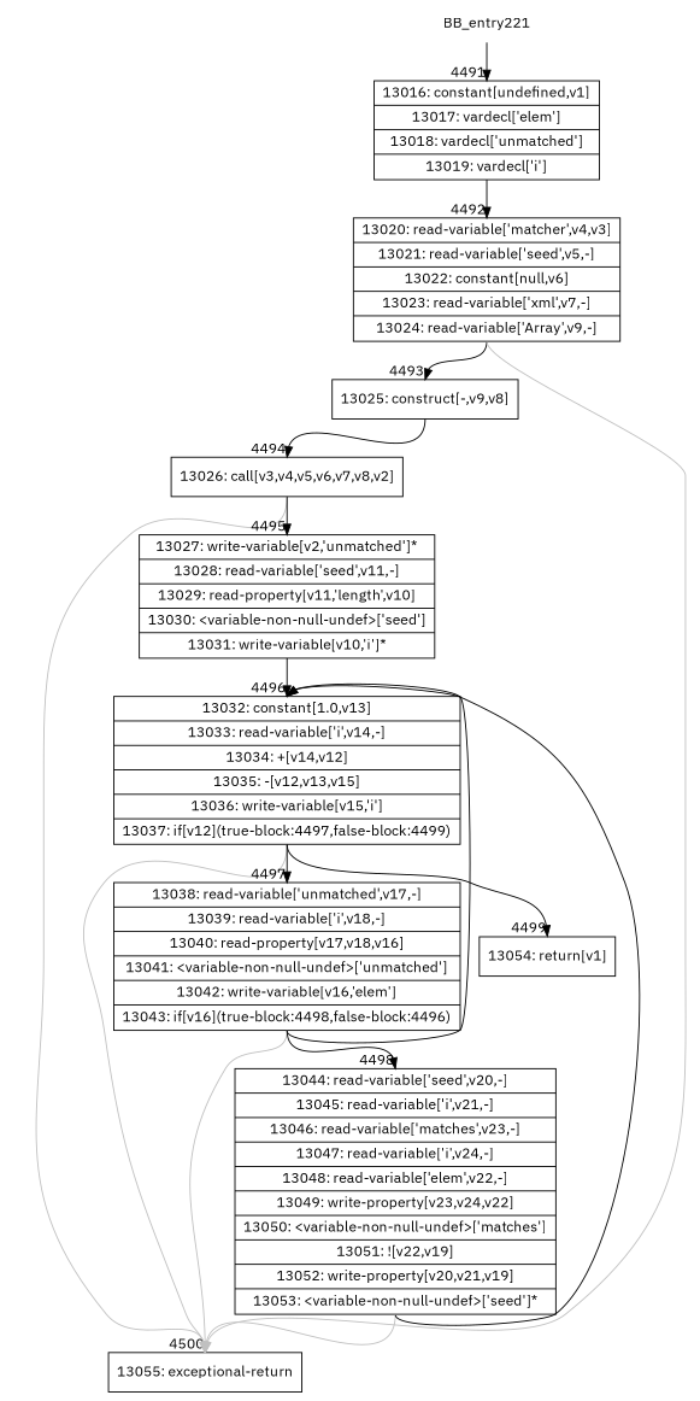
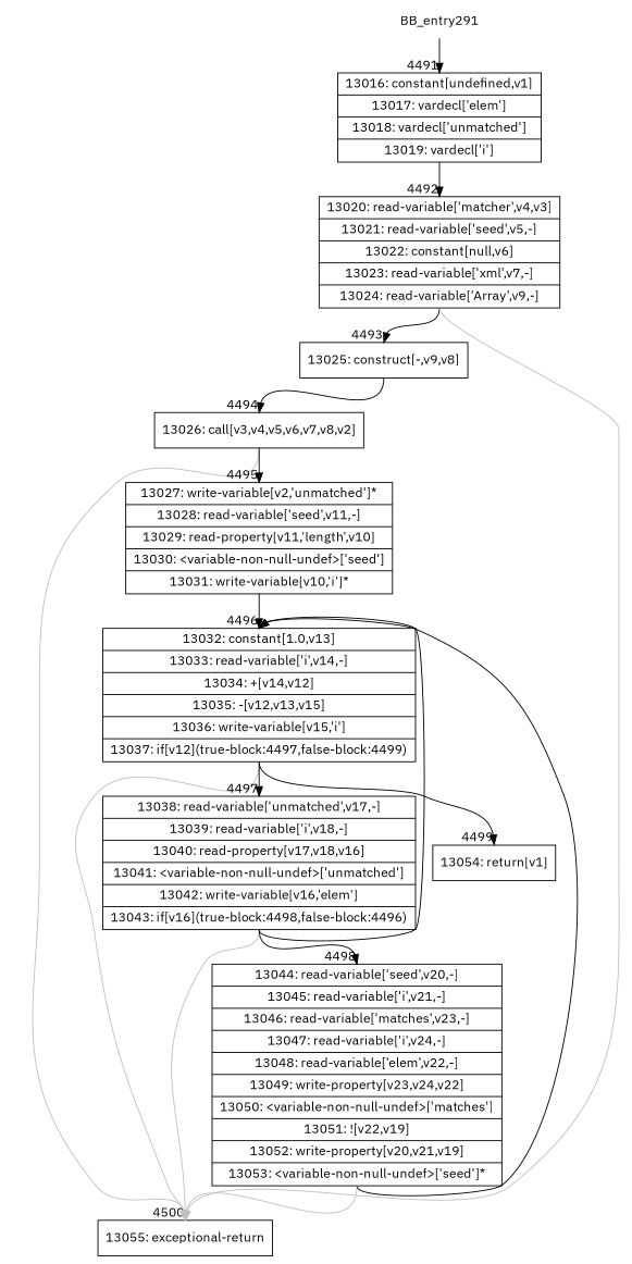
  digraph {
    fontname="IBM Plex Sans"
    rankdir=TD
    node [fontname="IBM Plex Sans" shape=record]
    edge [fontname="IBM Plex Sans" headport=n tailport=s]
-   BB_entry291 [shape=none label=BB_entry221]
+   BB_entry291 [shape=none]
    n2 [label="{13016: constant[undefined,v1]|13017: vardecl['elem']|13018: vardecl['unmatched']|13019: vardecl['i']}"]
    n3 [label="{13020: read-variable['matcher',v4,v3]|13021: read-variable['seed',v5,-]|13022: constant[null,v6]|13023: read-variable['xml',v7,-]|13024: read-variable['Array',v9,-]}"]
    n4 [label="{13025: construct[-,v9,v8]}"]
    n5 [label="{13055: exceptional-return}"]
    n6 [label="{13026: call[v3,v4,v5,v6,v7,v8,v2]}"]
    n7 [label="{13027: write-variable[v2,'unmatched']*|13028: read-variable['seed',v11,-]|13029: read-property[v11,'length',v10]|13030: \<variable-non-null-undef\>['seed']|13031: write-variable[v10,'i']*}"]
    n8 [label="{13032: constant[1.0,v13]|13033: read-variable['i',v14,-]|13034: +[v14,v12]|13035: -[v12,v13,v15]|13036: write-variable[v15,'i']|13037: if[v12](true-block:4497,false-block:4499)}"]
    n9 [label="{13038: read-variable['unmatched',v17,-]|13039: read-variable['i',v18,-]|13040: read-property[v17,v18,v16]|13041: \<variable-non-null-undef\>['unmatched']|13042: write-variable[v16,'elem']|13043: if[v16](true-block:4498,false-block:4496)}"]
    n10 [label="{13054: return[v1]}"]
    n11 [label="{13044: read-variable['seed',v20,-]|13045: read-variable['i',v21,-]|13046: read-variable['matches',v23,-]|13047: read-variable['i',v24,-]|13048: read-variable['elem',v22,-]|13049: write-property[v23,v24,v22]|13050: \<variable-non-null-undef\>['matches']|13051: ![v22,v19]|13052: write-property[v20,v21,v19]|13053: \<variable-non-null-undef\>['seed']*}"]
    BB_entry291 -> n2 [headlabel="    4491"]
    n2 -> n3 [headlabel="      4492"]
    n3 -> n4 [headlabel="      4493"]
    n3 -> n5 [color=gray headlabel="      4500"]
    n4 -> n6 [headlabel="      4494"]
    n6 -> n5 [color=gray]
    n6 -> n7 [headlabel="      4495"]
    n7 -> n8 [headlabel="      4496"]
    n8 -> n5 [color=gray]
    n8 -> n9 [headlabel="      4497"]
    n8 -> n10 [headlabel="      4499"]
    n9 -> n5 [color=gray]
    n9 -> n8
    n9 -> n11 [headlabel="      4498"]
    n11 -> n5 [color=gray]
    n11 -> n8
  }
